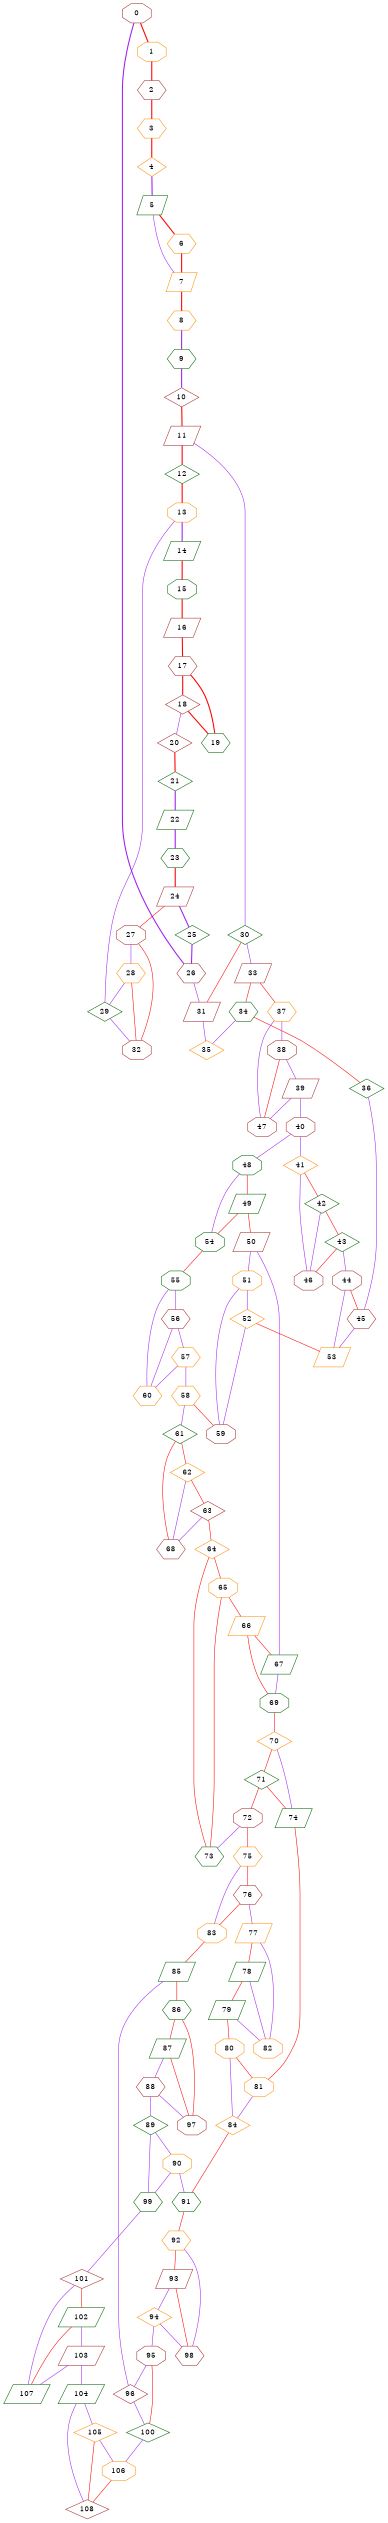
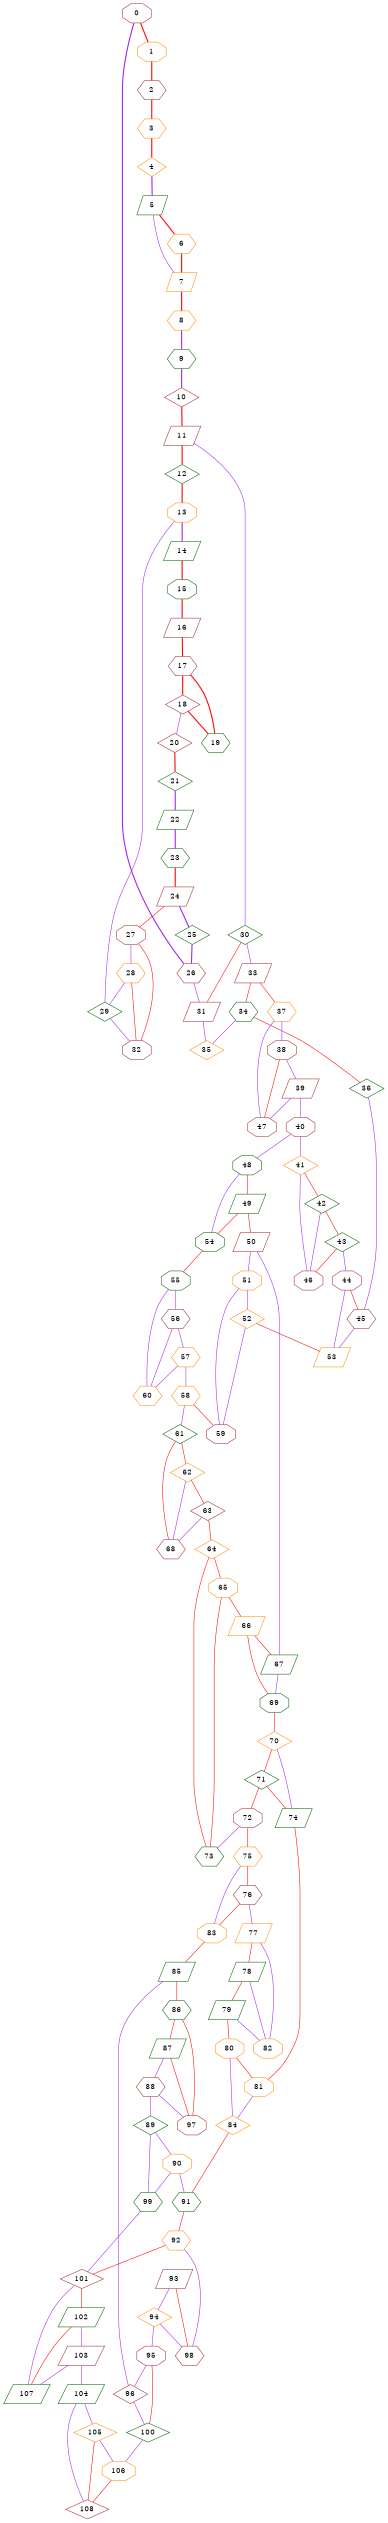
  graph {
    node [color=darkgreen shape=diamond]
    edge [color=purple]
    0 [color=brown shape=octagon]
    1 [color=darkorange shape=octagon]
    26 [color=brown shape=hexagon]
    2 [color=brown shape=hexagon]
    31 [color=brown shape=parallelogram]
    3 [color=darkorange shape=hexagon]
    35 [color=darkorange]
    4 [color=darkorange]
    5 [shape=parallelogram]
    6 [color=darkorange shape=hexagon]
    7 [color=darkorange shape=parallelogram]
    8 [color=darkorange shape=hexagon]
    9 [shape=hexagon]
    10 [color=brown]
    11 [color=brown shape=parallelogram]
    12
    30
    13 [color=darkorange shape=octagon]
    33 [color=brown shape=parallelogram]
    14 [shape=parallelogram]
    29
    34 [shape=hexagon]
    37 [color=darkorange shape=hexagon]
    15 [shape=octagon]
    32 [color=brown shape=octagon]
    16 [color=brown shape=parallelogram]
    17 [color=brown shape=hexagon]
    18 [color=brown]
    19 [shape=hexagon]
    20 [color=brown]
    21
    22 [shape=parallelogram]
    23 [shape=hexagon]
    24 [color=brown shape=parallelogram]
    25
    27 [color=brown shape=octagon]
    28 [color=darkorange shape=hexagon]
    36
    38 [color=brown shape=octagon]
    47 [color=brown shape=octagon]
    45 [color=brown shape=hexagon]
    39 [color=brown shape=parallelogram]
    53 [color=darkorange shape=parallelogram]
    40 [color=brown shape=octagon]
    41 [color=darkorange]
    48 [shape=octagon]
    42
    46 [color=brown shape=octagon]
    49 [shape=parallelogram]
    54 [shape=octagon]
    43
    50 [color=brown shape=parallelogram]
    55 [shape=octagon]
    44 [color=brown shape=octagon]
    51 [color=darkorange shape=octagon]
    67 [shape=parallelogram]
    56 [color=brown shape=hexagon]
    60 [color=darkorange shape=hexagon]
    52 [color=darkorange]
    59 [color=brown shape=octagon]
    69 [shape=octagon]
    70 [color=darkorange]
    57 [color=darkorange shape=hexagon]
    58 [color=darkorange shape=hexagon]
    61
    62 [color=darkorange]
    68 [color=brown shape=hexagon]
    63 [color=brown]
    64 [color=darkorange]
    65 [color=darkorange shape=octagon]
    73 [shape=hexagon]
    66 [color=darkorange shape=parallelogram]
    71
    74 [shape=parallelogram]
    72 [color=brown shape=octagon]
    81 [color=darkorange shape=octagon]
    75 [color=darkorange shape=hexagon]
    84 [color=darkorange]
    76 [color=brown shape=hexagon]
    83 [color=darkorange shape=octagon]
    77 [color=darkorange shape=parallelogram]
    85 [shape=parallelogram]
    91 [shape=hexagon]
    78 [shape=parallelogram]
    82 [color=darkorange shape=octagon]
    86 [shape=hexagon]
    96 [color=brown]
    79 [shape=parallelogram]
    80 [color=darkorange shape=octagon]
    92 [color=darkorange shape=hexagon]
    87 [shape=parallelogram]
    97 [color=brown shape=octagon]
    100
    93 [color=brown shape=parallelogram]
    98 [color=brown shape=hexagon]
    88 [color=brown shape=hexagon]
    106 [color=darkorange shape=octagon]
    89
    90 [color=darkorange shape=octagon]
    99 [shape=hexagon]
    101 [color=brown]
    102 [shape=parallelogram]
    107 [shape=parallelogram]
    94 [color=darkorange]
    95 [color=brown shape=octagon]
    108 [color=brown]
    103 [color=brown shape=parallelogram]
    104 [shape=parallelogram]
    105 [color=darkorange]
    0 -- 1 [color=red style=bold]
    0 -- 26 [style=bold]
    1 -- 2 [color=red style=bold]
    26 -- 31
    2 -- 3 [color=red style=bold]
    31 -- 35
    3 -- 4 [color=red style=bold]
    4 -- 5 [style=bold]
    5 -- 6 [color=red style=bold]
    5 -- 7
    6 -- 7 [color=red style=bold]
    7 -- 8 [color=red style=bold]
    8 -- 9 [style=bold]
    9 -- 10 [style=bold]
    10 -- 11 [color=red style=bold]
    11 -- 12 [color=red style=bold]
    11 -- 30
    12 -- 13 [color=red style=bold]
    30 -- 31 [color=red]
    30 -- 33
    13 -- 14 [style=bold]
    13 -- 29
    33 -- 34 [color=red]
    33 -- 37 [color=red]
    14 -- 15 [color=red style=bold]
    29 -- 32
    34 -- 35
    34 -- 36 [color=red]
    37 -- 38
    37 -- 47
    15 -- 16 [color=red style=bold]
    16 -- 17 [color=red style=bold]
    17 -- 18 [color=red style=bold]
    18 -- 19 [color=red style=bold]
    18 -- 20
    19 -- 17 [color=red style=bold]
    20 -- 21 [color=red style=bold]
    21 -- 22 [style=bold]
    22 -- 23 [style=bold]
    23 -- 24 [color=red style=bold]
    24 -- 25 [style=bold]
    24 -- 27 [color=red]
    25 -- 26 [style=bold]
    27 -- 32 [color=red]
    27 -- 28
    28 -- 29
    28 -- 32 [color=red]
    36 -- 45
    38 -- 47 [color=red]
    38 -- 39
    45 -- 53
    39 -- 47
    39 -- 40
    40 -- 41
    40 -- 48
    41 -- 42 [color=red]
    41 -- 46
    48 -- 49 [color=red]
    48 -- 54
    42 -- 46
    42 -- 43 [color=red]
    49 -- 54 [color=red]
    49 -- 50 [color=red]
    54 -- 55 [color=red]
    43 -- 46 [color=red]
    43 -- 44
    50 -- 51
    50 -- 67
    55 -- 56
    55 -- 60
    44 -- 45 [color=red]
    44 -- 53
    51 -- 52
    51 -- 59
    67 -- 69
    56 -- 60
    56 -- 57
    52 -- 53 [color=red]
    52 -- 59
    69 -- 70 [color=red]
    70 -- 71 [color=red]
    70 -- 74
    57 -- 60
    57 -- 58
    58 -- 59 [color=red]
    58 -- 61
    61 -- 62 [color=red]
    61 -- 68 [color=red]
    62 -- 68
    62 -- 63 [color=red]
    63 -- 68
    63 -- 64 [color=red]
    64 -- 65 [color=red]
    64 -- 73 [color=red]
    65 -- 73 [color=red]
    65 -- 66 [color=red]
    66 -- 67 [color=red]
    66 -- 69 [color=red]
    71 -- 74 [color=red]
    71 -- 72 [color=red]
    74 -- 81 [color=red]
    72 -- 73
    72 -- 75 [color=red]
    81 -- 84
    75 -- 76 [color=red]
    75 -- 83
    84 -- 91 [color=red]
    76 -- 83 [color=red]
    76 -- 77
    83 -- 85 [color=red]
    77 -- 78 [color=red]
    77 -- 82
    85 -- 86 [color=red]
    85 -- 96
    91 -- 92 [color=red]
    78 -- 82
    78 -- 79 [color=red]
    86 -- 87 [color=red]
    86 -- 97 [color=red]
    96 -- 100
    79 -- 82
    79 -- 80 [color=red]
    80 -- 81 [color=red]
    80 -- 84
-   92 -- 93 [color=red]
+   92 -- 101 [color=red]
    92 -- 98
    87 -- 97 [color=red]
    87 -- 88
    100 -- 106
    93 -- 98 [color=red]
    93 -- 94
    88 -- 97
    88 -- 89
    106 -- 108 [color=red]
    89 -- 90
    89 -- 99
    90 -- 91
    90 -- 99
    99 -- 101
    101 -- 102 [color=red]
    101 -- 107
    102 -- 107 [color=red]
    102 -- 103
    94 -- 98
    94 -- 95
    95 -- 96
    95 -- 100 [color=red]
    103 -- 107
    103 -- 104
    104 -- 108
    104 -- 105
    105 -- 106
    105 -- 108 [color=red]
  }
